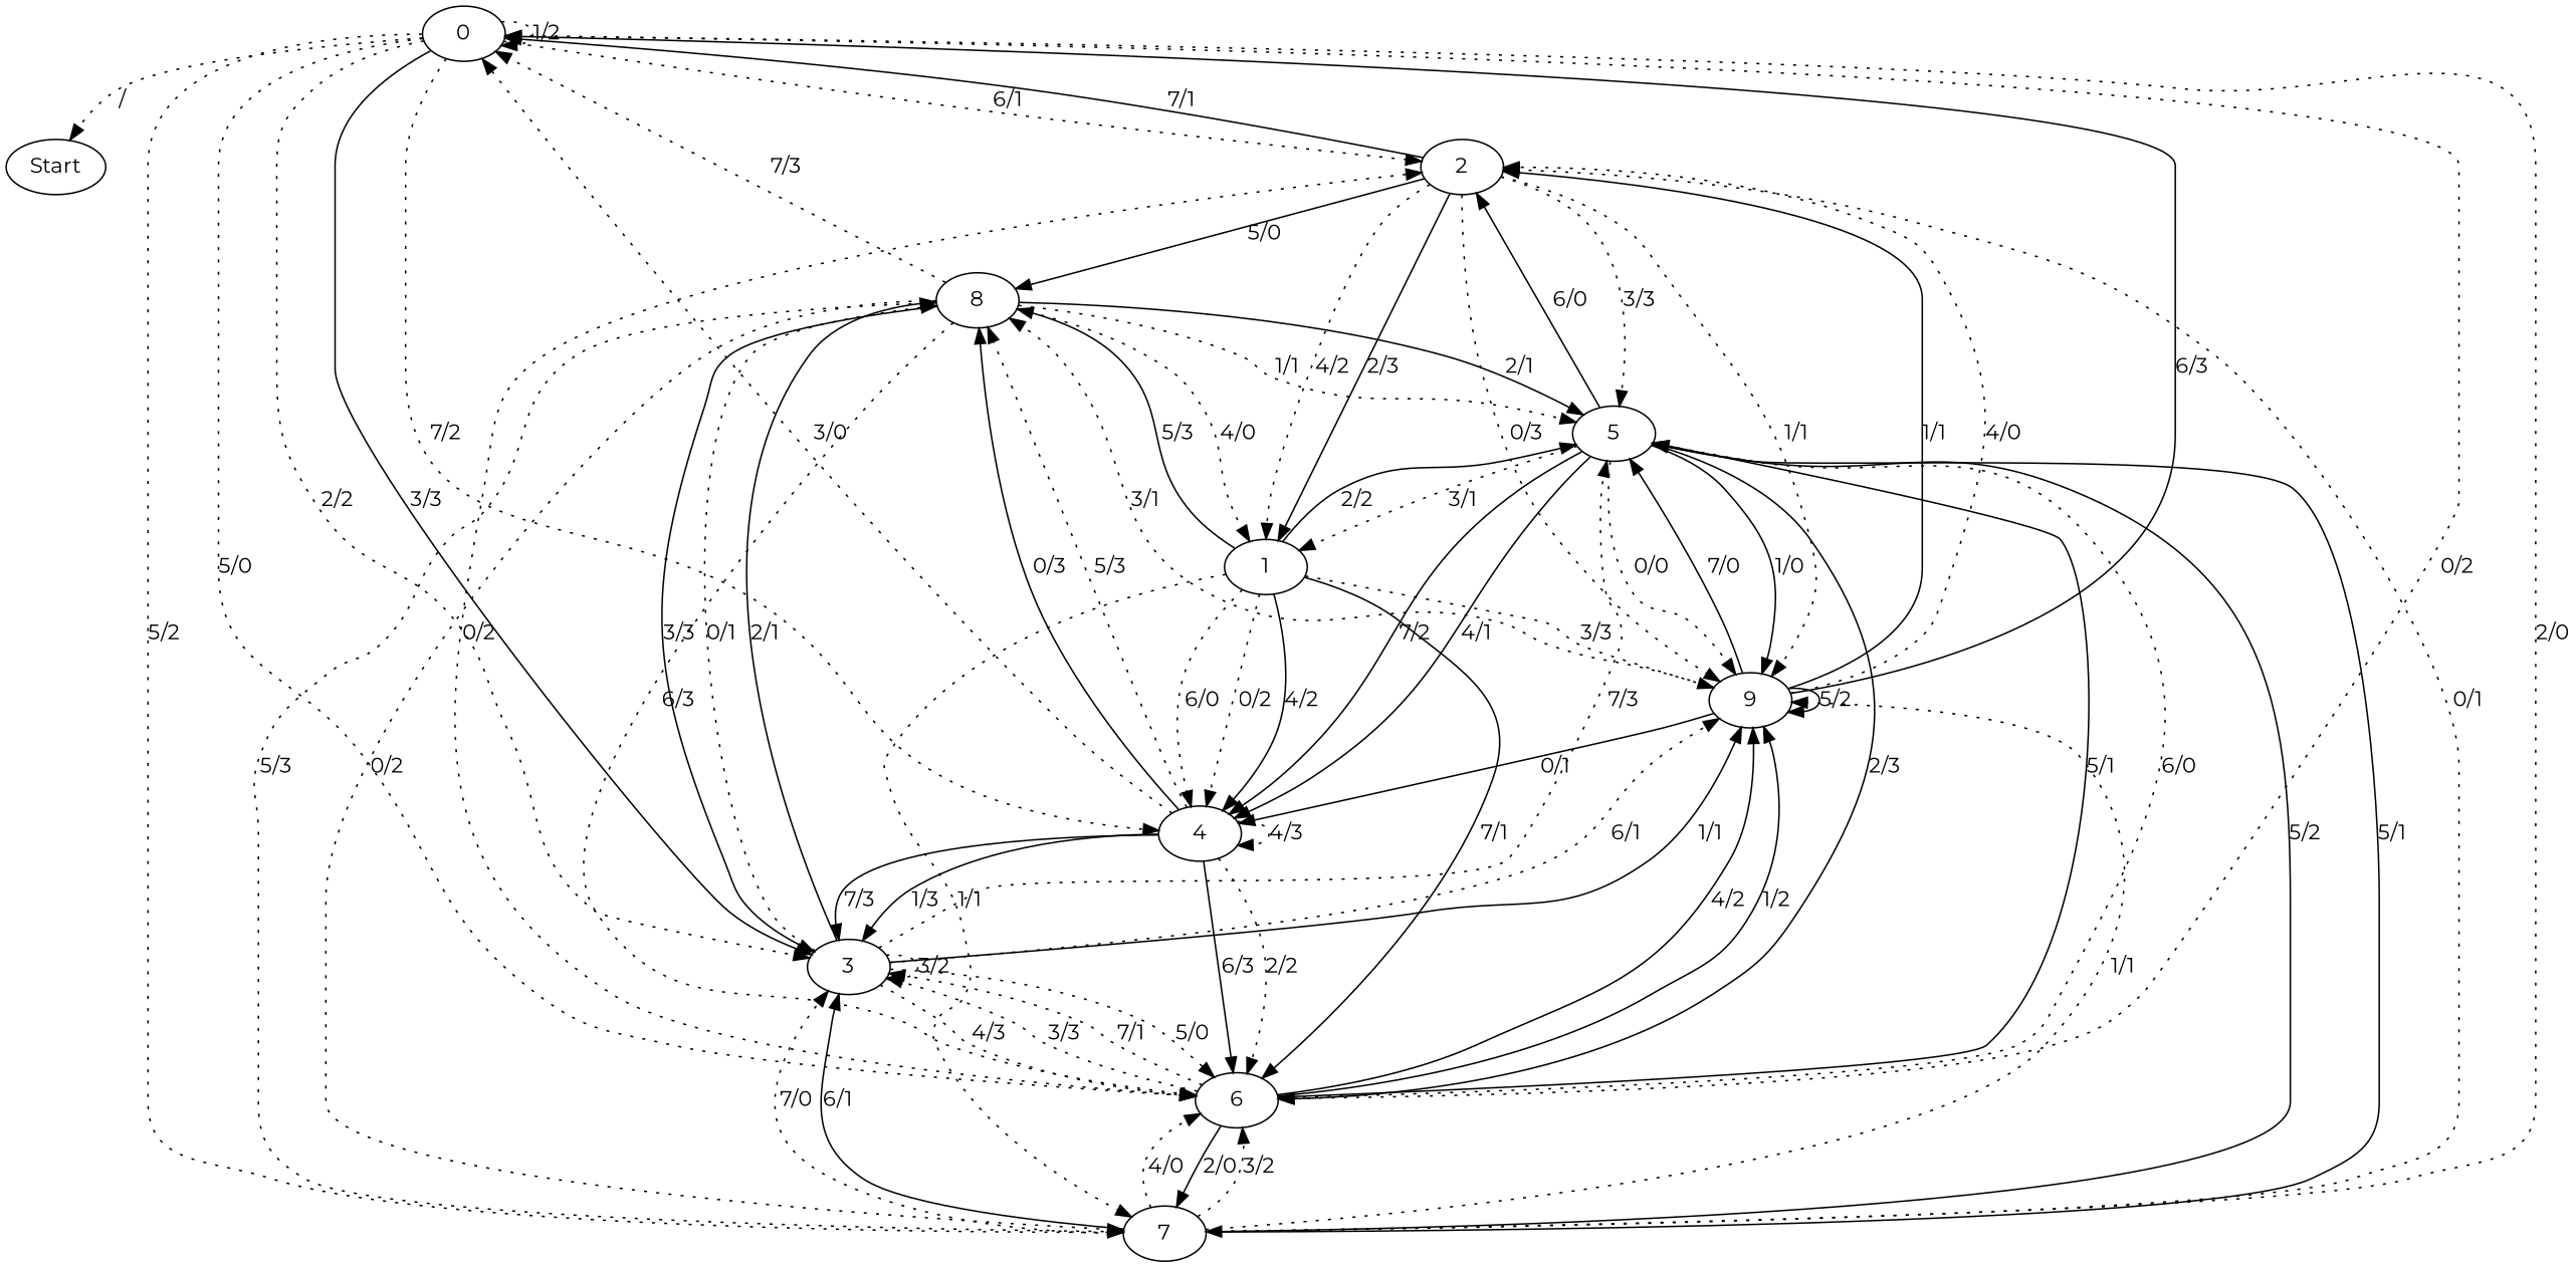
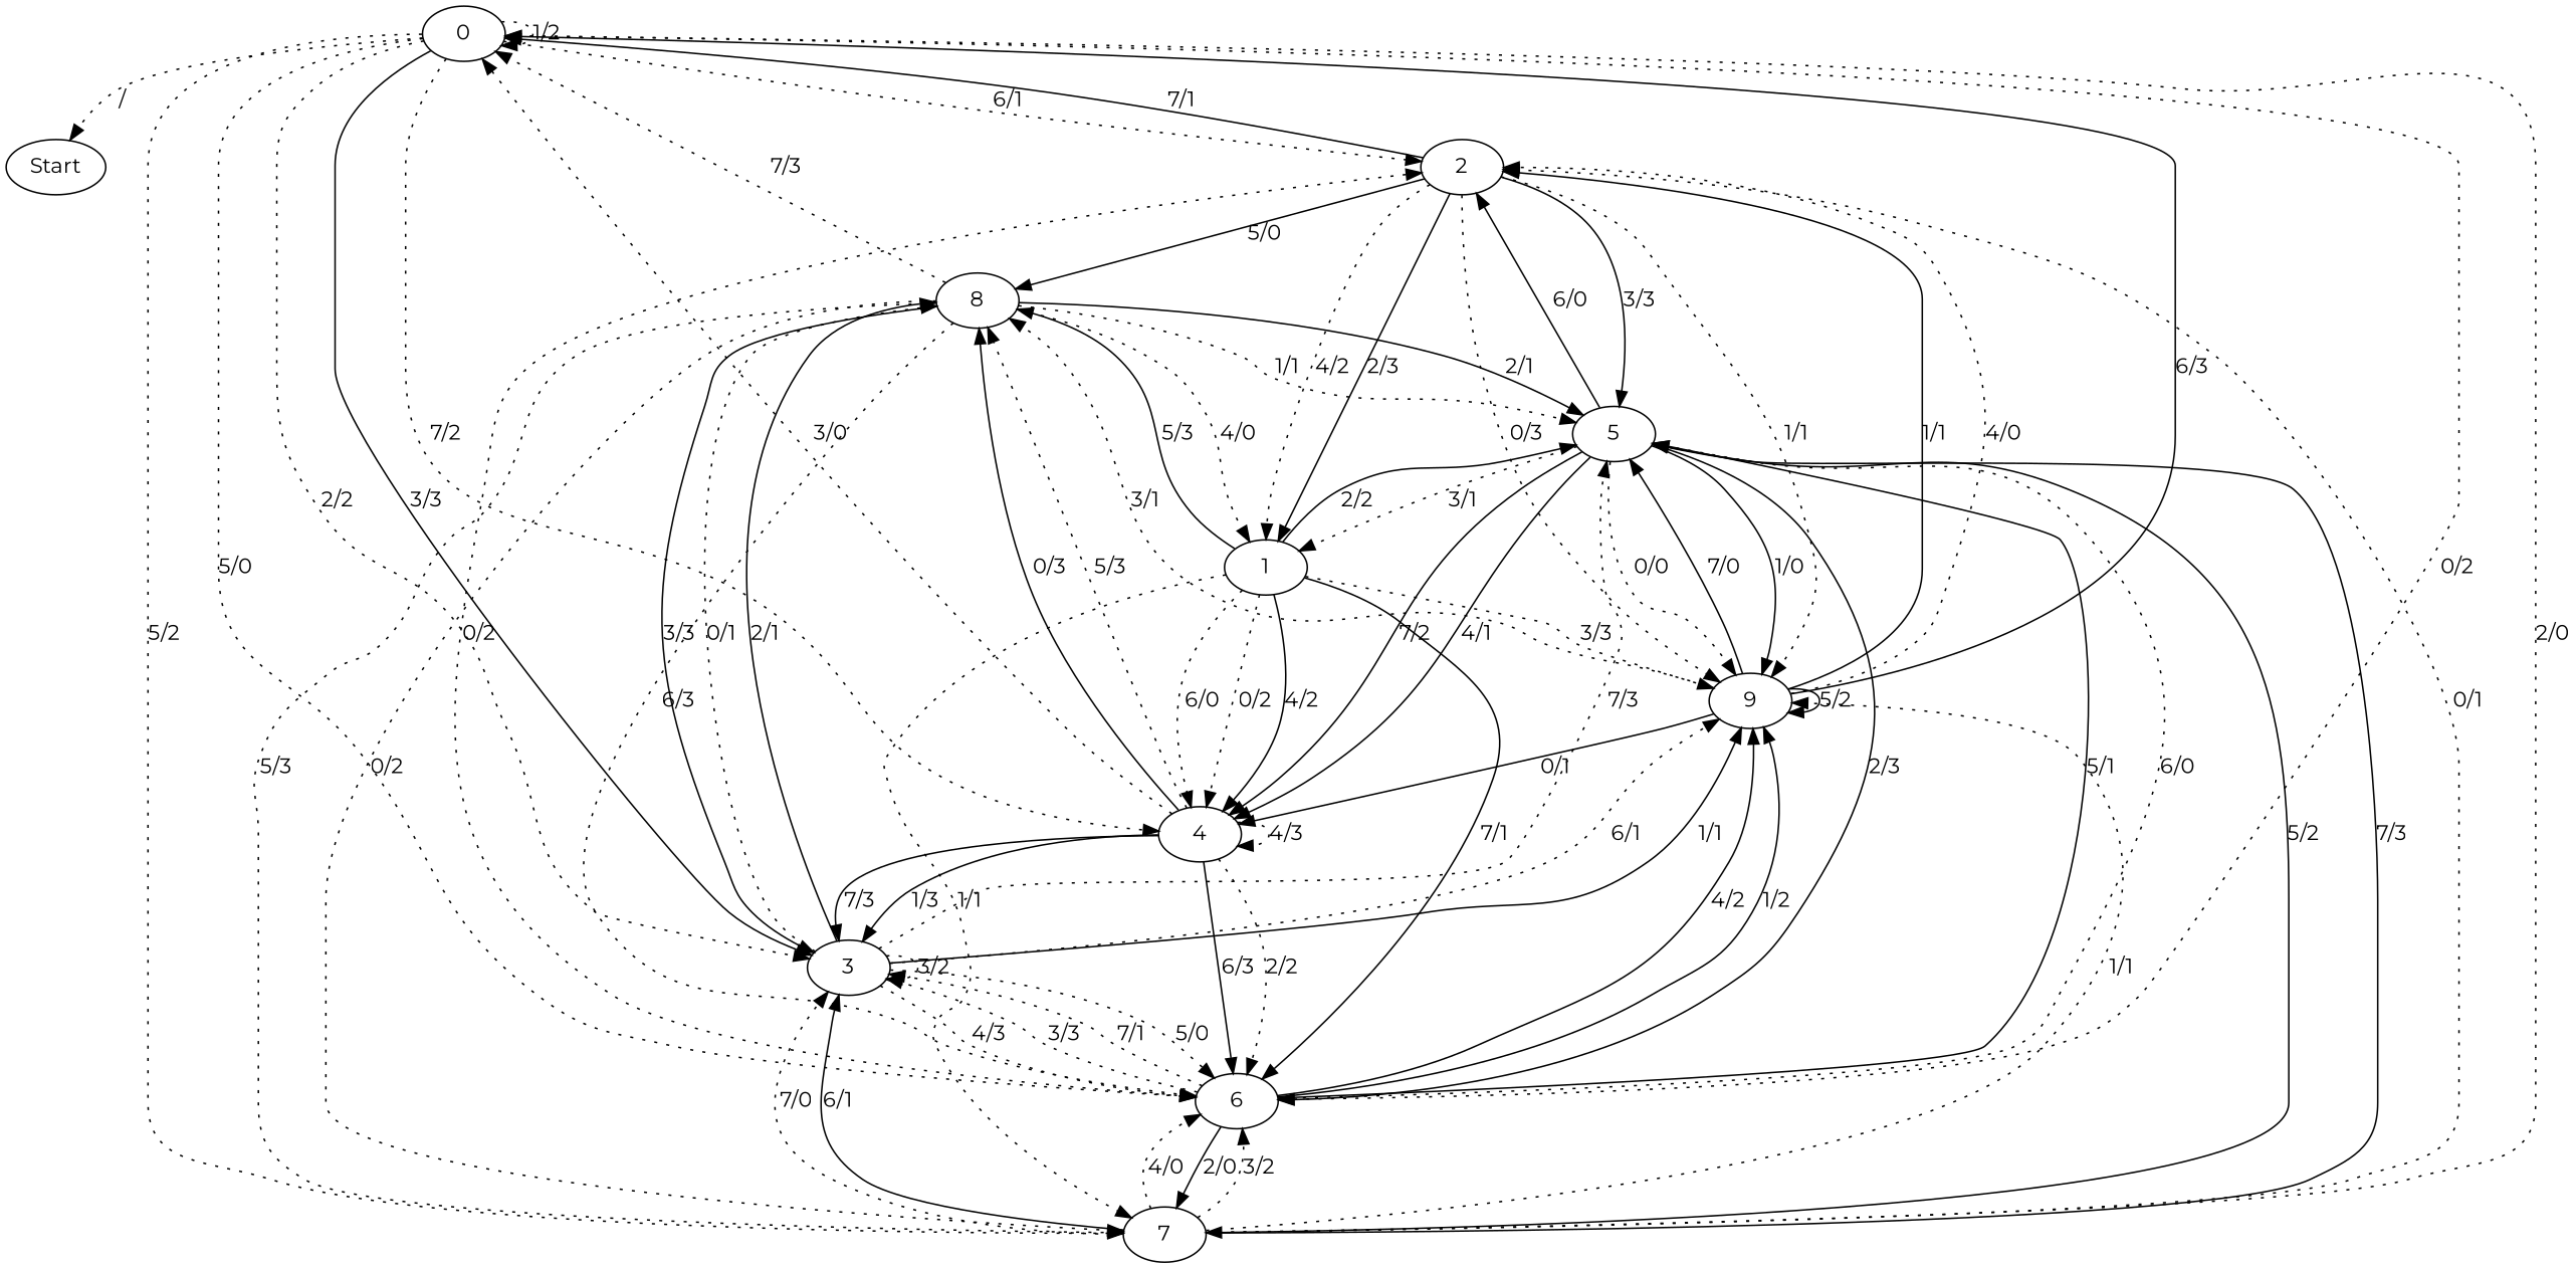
  digraph {
    fontname=Montserrat
    node [fontname=Montserrat]
    edge [fontname=Montserrat style=dotted]
    0
    Start
    2
    4
    6
    3
    7
    1
    5
    9
    8
    0 -> 0 [label="1/2"]
    0 -> Start [label="/"]
    0 -> 2 [label="6/1"]
    0 -> 4 [label="7/2"]
    0 -> 6 [label="0/2"]
    0 -> 6 [label="5/0"]
    0 -> 3 [label="2/2"]
    0 -> 3 [label="3/3" style=solid]
    0 -> 7 [label="5/2"]
    2 -> 0 [label="7/1" style=solid]
    2 -> 1 [label="4/2"]
    2 -> 1 [label="2/3" style=solid]
-   2 -> 5 [label="3/3"]
+   2 -> 5 [label="3/3" style=solid]
    2 -> 9 [label="0/3"]
    2 -> 9 [label="1/1"]
    2 -> 8 [label="5/0" style=solid]
    4 -> 0 [label="3/0"]
    4 -> 4 [label="4/3"]
    4 -> 6 [label="6/3" style=solid]
    4 -> 6 [label="2/2"]
    4 -> 3 [label="7/3" style=solid]
    4 -> 3 [label="1/3" style=solid]
    4 -> 8 [label="5/3"]
    4 -> 8 [label="0/3" style=solid]
    6 -> 2 [label="0/2"]
    6 -> 3 [label="3/3"]
    6 -> 3 [label="7/1"]
    6 -> 7 [label="2/0" style=solid]
    6 -> 5 [label="5/1" style=solid]
    6 -> 5 [label="6/0"]
    6 -> 9 [label="4/2" style=solid]
    6 -> 9 [label="1/2" style=solid]
    3 -> 6 [label="5/0"]
    3 -> 6 [label="4/3"]
    3 -> 3 [label="3/2"]
    3 -> 5 [label="7/3"]
    3 -> 9 [label="6/1"]
    3 -> 9 [label="1/1" style=solid]
    3 -> 8 [label="0/1"]
    3 -> 8 [label="2/1" style=solid]
    7 -> 0 [label="2/0"]
    7 -> 2 [label="0/1"]
    7 -> 6 [label="3/2"]
    7 -> 6 [label="4/0"]
    7 -> 3 [label="6/1" style=solid]
    7 -> 3 [label="7/0"]
-   7 -> 5 [label="5/1" style=solid]
+   7 -> 5 [label="7/3" style=solid]
    7 -> 9 [label="1/1"]
    1 -> 4 [label="0/2"]
    1 -> 4 [label="4/2" style=solid]
    1 -> 4 [label="6/0"]
    1 -> 6 [label="7/1" style=solid]
    1 -> 7 [label="1/1"]
    1 -> 5 [label="2/2" style=solid]
    1 -> 9 [label="3/3"]
    1 -> 8 [label="5/3" style=solid]
    5 -> 2 [label="6/0" style=solid]
    5 -> 4 [label="7/2" style=solid]
    5 -> 4 [label="4/1" style=solid]
    5 -> 6 [label="2/3" style=solid]
    5 -> 7 [label="5/2" style=solid]
    5 -> 1 [label="3/1"]
    5 -> 9 [label="0/0"]
    5 -> 9 [label="1/0" style=solid]
    9 -> 0 [label="6/3" style=solid]
    9 -> 2 [label="1/1" style=solid]
    9 -> 2 [label="4/0"]
    9 -> 4 [label="0/1" style=solid]
    9 -> 5 [label="7/0" style=solid]
    9 -> 9 [label="5/2" style=solid]
    9 -> 8 [label="3/1"]
    8 -> 0 [label="7/3"]
    8 -> 6 [label="6/3"]
    8 -> 3 [label="3/3" style=solid]
    8 -> 7 [label="5/3"]
    8 -> 7 [label="0/2"]
    8 -> 1 [label="4/0"]
    8 -> 5 [label="1/1"]
    8 -> 5 [label="2/1" style=solid]
  }
